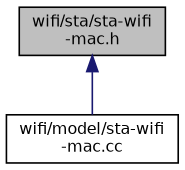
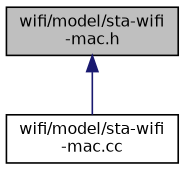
  digraph {
    node [color=black fontname=Helvetica fontsize=10 shape=record style=filled]
-   n1 [fillcolor=grey75 fontcolor=black height=0.2 label="wifi/sta/sta-wifi\l-mac.h" width=0.4]
+   n1 [fillcolor=grey75 fontcolor=black height=0.2 label="wifi/model/sta-wifi\l-mac.h" width=0.4]
    n2 [fillcolor=white height=0.2 label="wifi/model/sta-wifi\l-mac.cc" width=0.4]
    n1 -> n2 [color=midnightblue dir=back fontname=Helvetica fontsize=10 labelfontname=Helvetica labelfontsize=10 style=solid]
  }
